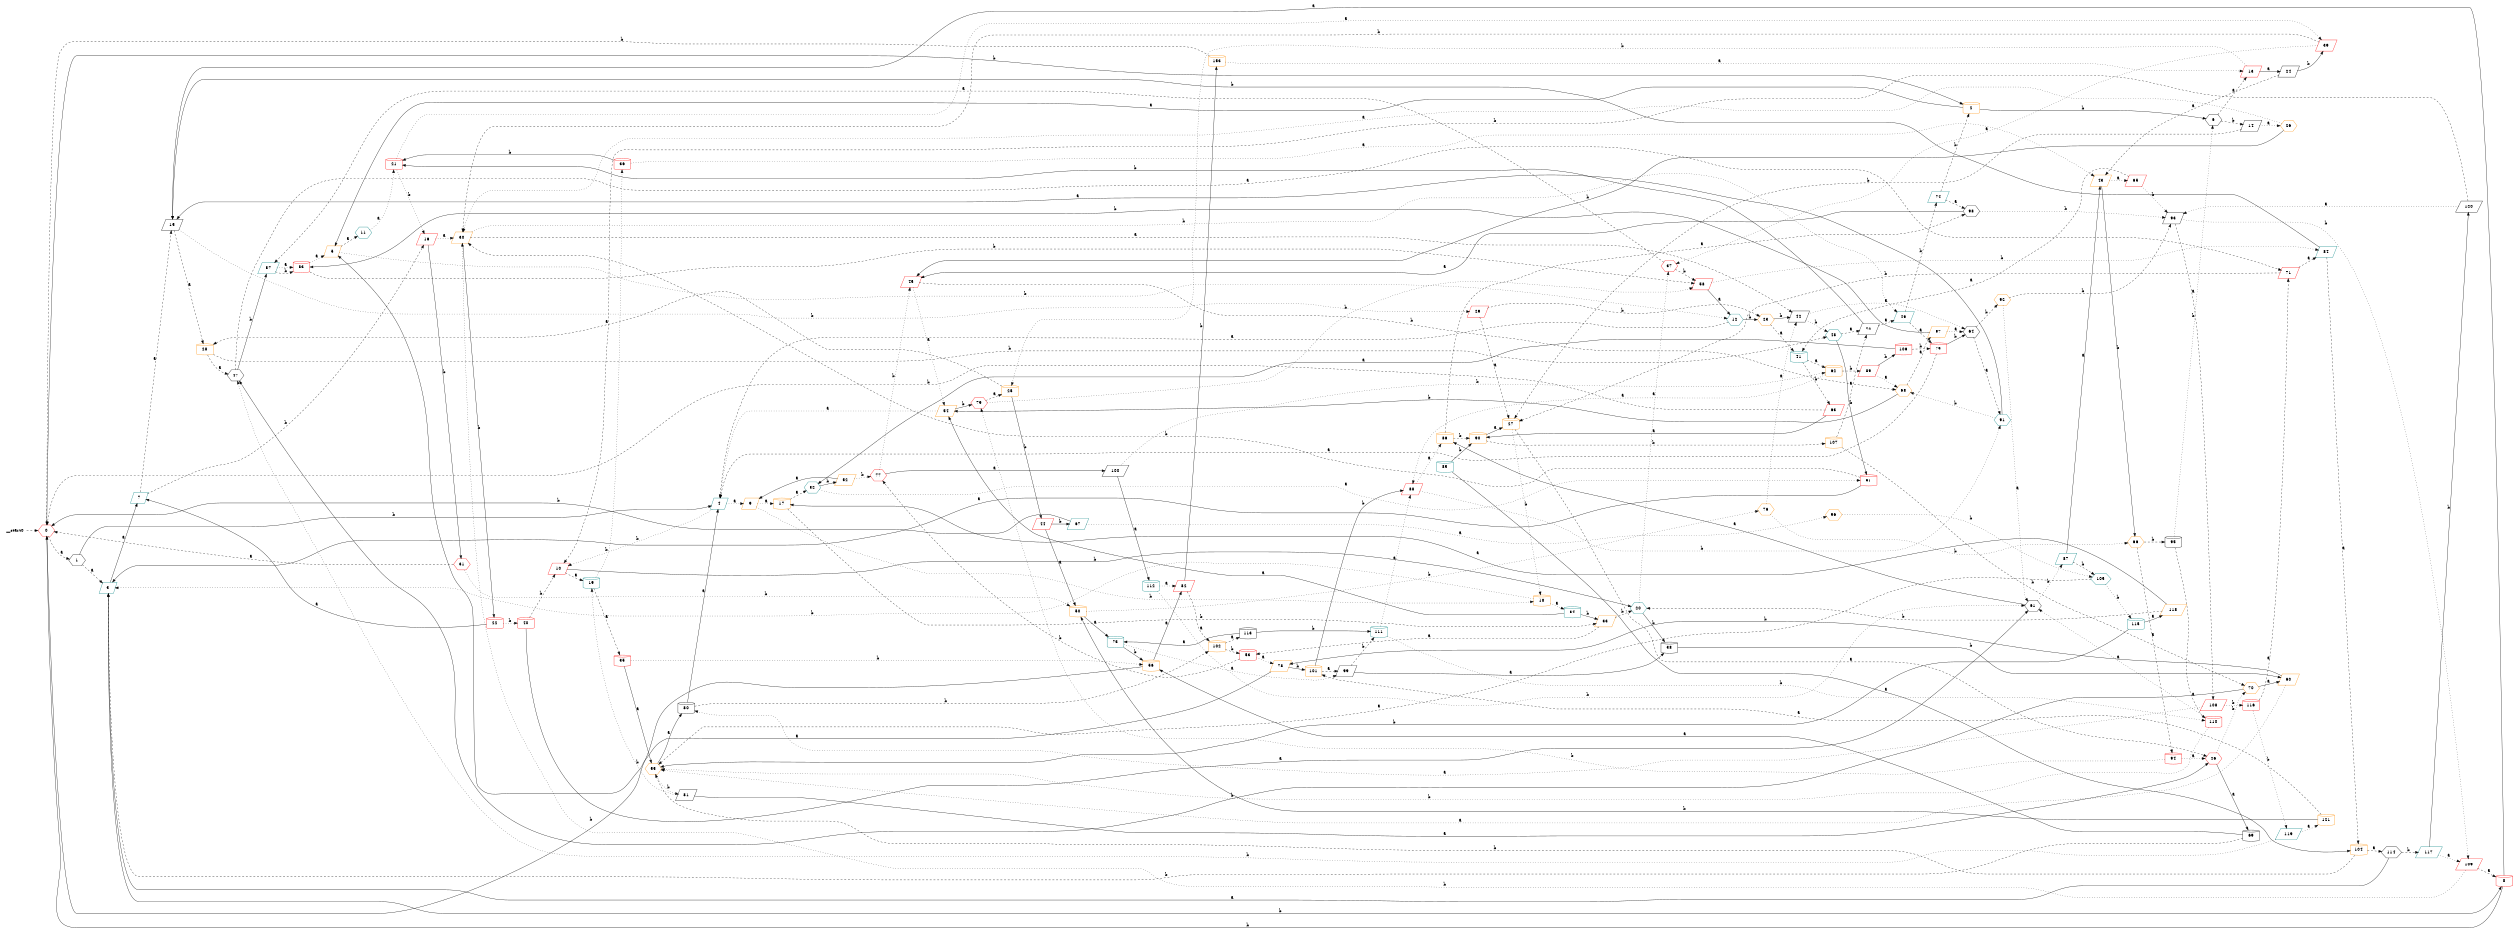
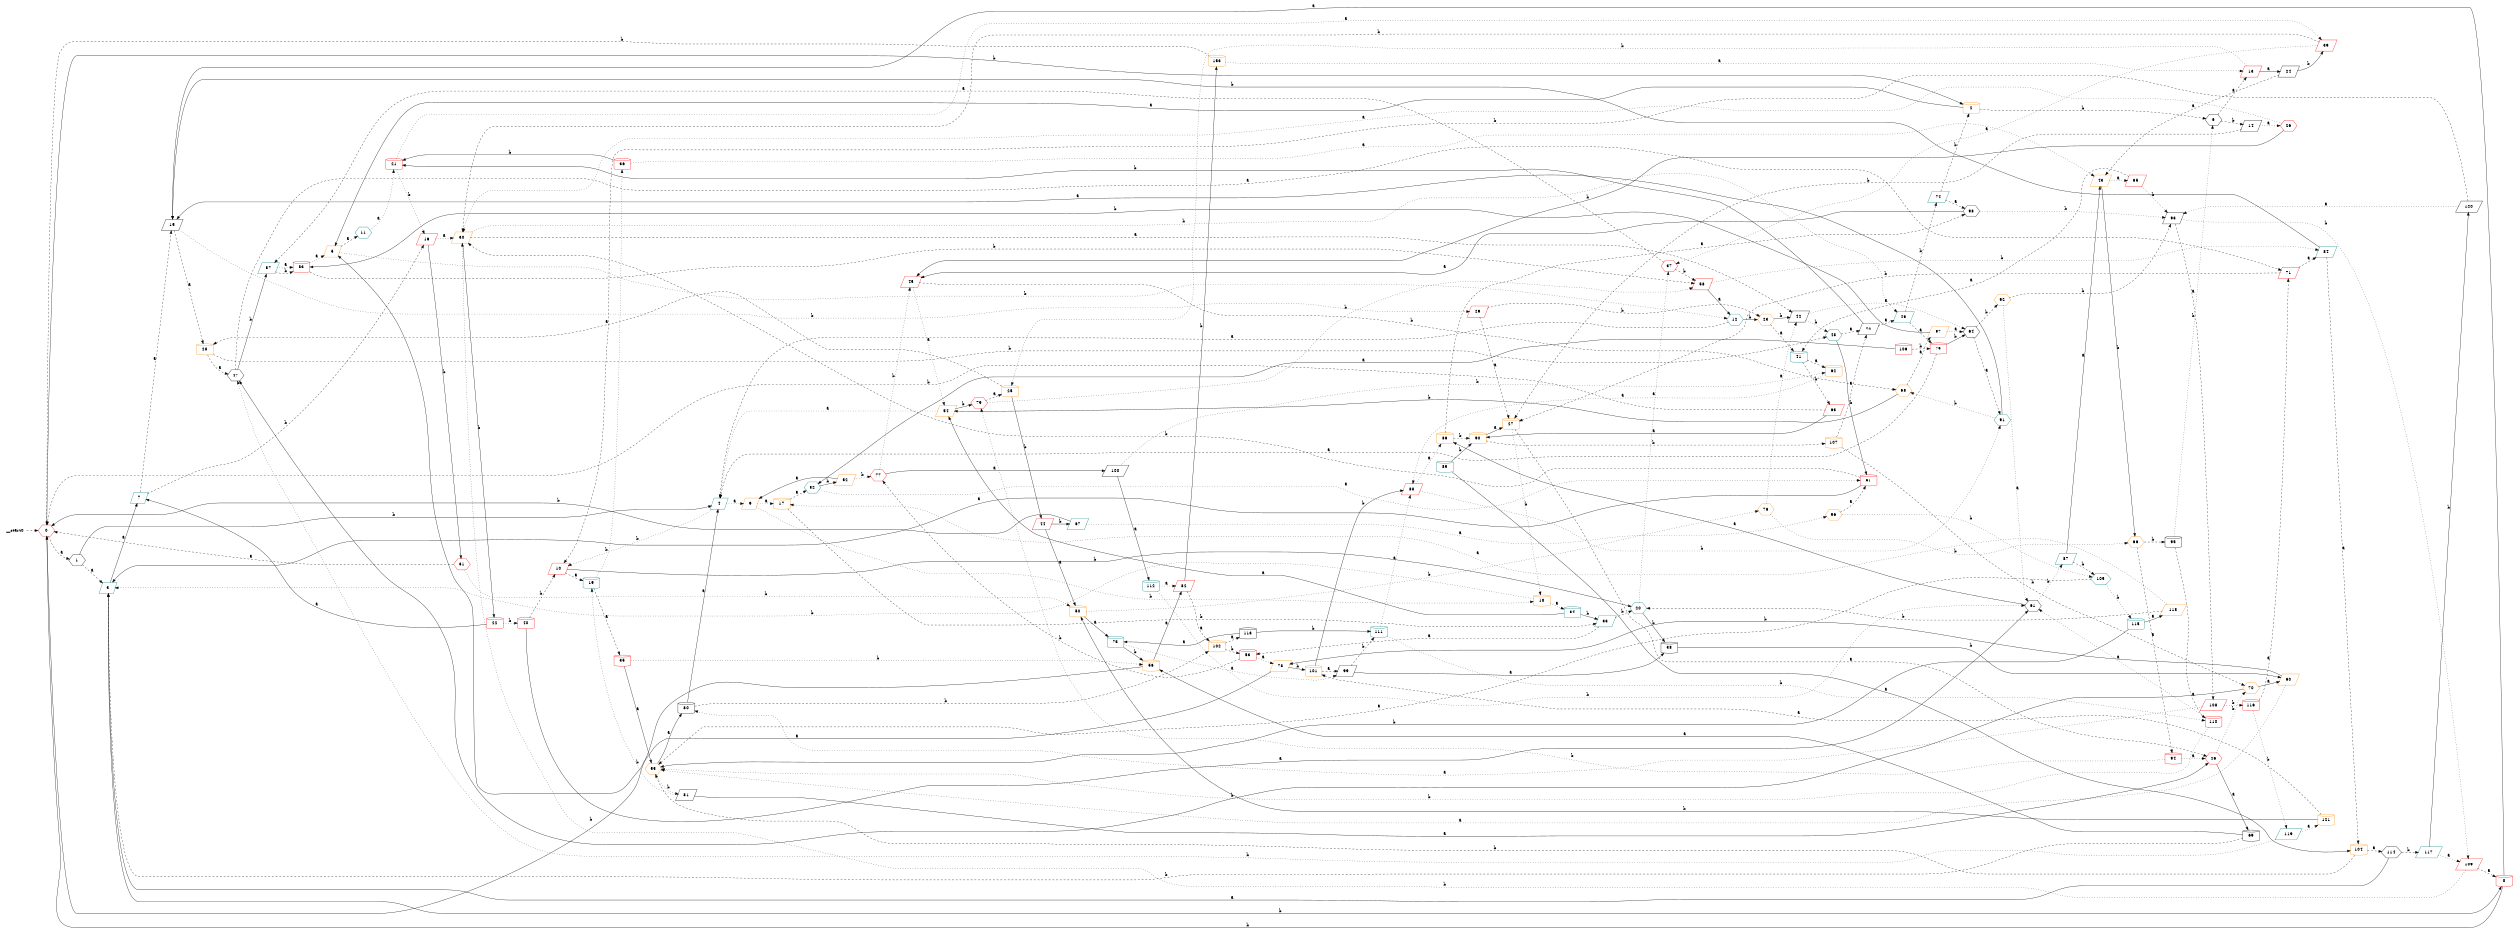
  digraph {
    rankdir=LR
    node [color=darkorange shape=parallelogram]
    edge [style=dashed]
    __start0 [color=black shape=none]
    0 [color=red shape=hexagon]
    1 [color=black shape=hexagon]
    2 [shape=cylinder]
    3 [color=teal]
    4 [color=teal]
    5
    6 [color=black shape=hexagon]
    7 [color=teal]
    8 [color=red shape=cylinder]
    9
    10 [color=red]
    11 [color=teal shape=hexagon]
    12 [color=teal shape=hexagon]
    13 [color=red]
    14 [color=black]
    15 [color=black]
    16 [color=red]
    17 [shape=cylinder]
    18 [shape=cylinder]
    19 [color=teal shape=cylinder]
    20 [color=teal shape=hexagon]
    21 [color=red shape=cylinder]
    23 [shape=hexagon]
    24 [color=black]
    25 [shape=cylinder]
-   26 [shape=hexagon]
+   26 [color=red shape=hexagon]
    27 [shape=cylinder]
    28 [shape=cylinder]
    29 [color=red]
    30
    31 [color=red shape=hexagon]
    32 [color=teal shape=hexagon]
-   33
+   33 [color=teal]
    34 [color=teal shape=cylinder]
    35 [color=red shape=cylinder]
    36 [color=red shape=cylinder]
    37 [color=red shape=hexagon]
    38 [color=black shape=cylinder]
    39 [color=red]
    22 [color=red shape=cylinder]
    40 [color=red shape=cylinder]
    41 [color=teal shape=cylinder]
    42 [color=black]
    43
    44 [color=red]
    45 [color=red]
    46 [color=red shape=hexagon]
    47 [color=black shape=hexagon]
    48 [color=teal shape=hexagon]
    49 [color=teal]
    50 [shape=cylinder]
    51 [color=red shape=cylinder]
    52
    53 [color=red shape=cylinder]
    54
    55 [shape=hexagon]
    56 [shape=cylinder]
    57 [color=teal]
    58 [color=red]
    60
    61 [color=black shape=hexagon]
    62 [shape=cylinder]
    63 [color=red]
    64 [color=black shape=hexagon]
    65 [color=red]
    66 [shape=hexagon]
    67 [color=teal]
    68 [shape=hexagon]
    69 [color=black shape=cylinder]
    70 [shape=hexagon]
    71 [color=red]
    72 [color=black]
    73 [color=red shape=cylinder]
    74 [color=teal]
    75 [color=teal shape=cylinder]
    76 [shape=hexagon]
    77 [color=red shape=hexagon]
    78
    79 [color=red shape=hexagon]
    80 [color=black shape=cylinder]
    81 [color=black]
    82 [color=red]
    83 [color=red shape=cylinder]
    84 [color=teal]
    86 [shape=cylinder]
    87 [color=teal]
    88 [color=red]
-   89 [color=red]
    90 [shape=cylinder]
    91 [color=teal shape=hexagon]
    92 [shape=hexagon]
    93 [color=black]
    94 [color=red shape=cylinder]
    95 [color=black shape=cylinder]
    96 [shape=hexagon]
    97
    98 [color=black shape=hexagon]
    99 [color=black]
    100 [color=black]
    101 [shape=cylinder]
    102 [shape=cylinder]
    n103 [label=153 shape=cylinder]
    104 [shape=cylinder]
    85 [color=teal shape=cylinder]
    105 [color=teal shape=hexagon]
    106 [color=red shape=cylinder]
    107 [shape=cylinder]
    108 [color=red]
    109 [color=red]
    110 [color=red shape=cylinder]
    111 [color=teal shape=cylinder]
    112 [color=teal shape=cylinder]
    113 [color=black shape=cylinder]
    114 [color=black shape=hexagon]
    115 [color=teal shape=cylinder]
    116 [color=red shape=cylinder]
    117 [color=teal]
    118
    119 [color=teal]
    120 [color=black]
    121 [shape=cylinder]
    __start0 -> 0
    0 -> 1 [label=a]
    0 -> 2 [label=b style=solid]
    1 -> 3 [label=a]
    1 -> 4 [label=b style=solid]
    2 -> 5 [label=a style=solid]
-   2 -> 6 [label=b style=solid]
+   2 -> 6 [label=b]
    3 -> 7 [label=a style=solid]
    3 -> 8 [label=b style=solid]
    4 -> 9 [label=a style=dotted]
    4 -> 10 [label=b style=dotted]
    5 -> 11 [label=a]
    5 -> 12 [label=b style=dotted]
    6 -> 13 [label=a]
    6 -> 14 [label=b]
    7 -> 15 [label=a]
    7 -> 16 [label=b]
    8 -> 0 [label=b style=solid]
    8 -> 15 [label=a style=solid]
    9 -> 17 [label=a style=dotted]
    9 -> 18 [label=b style=dotted]
    10 -> 19 [label=a]
    10 -> 20 [label=b style=solid]
    11 -> 21 [label=a style=dotted]
    12 -> 4 [label=a]
    12 -> 23 [label=b style=solid]
    13 -> 24 [label=a style=solid]
    13 -> 25 [label=b style=dotted]
    14 -> 26 [label=a style=dotted]
    14 -> 27 [label=b]
    15 -> 28 [label=a]
    15 -> 29 [label=b style=dotted]
    16 -> 30 [label=a style=dotted]
    16 -> 31 [label=b style=solid]
    17 -> 32 [label=a]
    17 -> 33 [label=b]
    18 -> 3 [label=b style=dotted]
    18 -> 34 [label=a style=dotted]
    19 -> 35 [label=a]
    19 -> 36 [label=b style=dotted]
    20 -> 37 [label=a style=dotted]
    20 -> 38 [label=b style=solid]
    21 -> 16 [label=b style=dotted]
    21 -> 39 [label=a style=dotted]
    23 -> 41 [label=a]
    23 -> 42 [label=b style=solid]
    24 -> 39 [label=b style=solid]
    24 -> 43 [label=a]
    25 -> 28 [label=a]
    25 -> 44 [label=b style=solid]
    26 -> 30 [label=a style=dotted]
    26 -> 45 [label=b style=solid]
    27 -> 18 [label=b style=dotted]
    27 -> 46 [label=a]
    28 -> 47 [label=a]
    28 -> 48 [label=b]
    29 -> 23 [label=b]
    29 -> 27 [label=a]
    30 -> 22 [label=b style=solid]
    30 -> 42 [label=a]
    30 -> 49 [label=b style=dotted]
    31 -> 0 [label=a]
    31 -> 50 [label=b style=dotted]
    32 -> 51 [label=a style=dotted]
    32 -> 52 [label=b style=solid]
    33 -> 20 [label=b]
    33 -> 53 [label=a]
    34 -> 33 [label=b style=solid]
    34 -> 54 [label=a style=solid]
    35 -> 55 [label=a style=solid]
    35 -> 56 [label=b style=dotted]
    36 -> 21 [label=b style=solid]
    36 -> 43 [label=a style=dotted]
    37 -> 57 [label=a]
    37 -> 58 [label=b]
    38 -> 60 [label=b style=solid]
    39 -> 30 [label=b]
    39 -> 37 [label=a style=dotted]
    22 -> 7 [label=a style=solid]
    22 -> 40 [label=b style=dotted]
    40 -> 10 [label=b]
    40 -> 61 [label=a style=solid]
    41 -> 62 [label=a]
    41 -> 63 [label=b]
    42 -> 48 [label=b style=dotted]
    42 -> 64 [label=a style=dotted]
    43 -> 65 [label=a style=dotted]
    43 -> 66 [label=b style=solid]
    44 -> 50 [label=a style=solid]
    44 -> 67 [label=b style=solid]
    45 -> 54 [label=a style=dotted]
    45 -> 68 [label=b]
    46 -> 69 [label=a style=solid]
    46 -> 70 [label=b style=dotted]
    47 -> 57 [label=b style=solid]
    47 -> 71 [label=a]
    48 -> 51 [label=b style=solid]
    48 -> 72 [label=a]
    49 -> 73 [label=a]
    49 -> 74 [label=b]
    50 -> 75 [label=a style=solid]
    50 -> 76 [label=b style=dotted]
    51 -> 3 [label=a style=solid]
    51 -> 30 [label=b]
    52 -> 9 [label=a style=solid]
    52 -> 77 [label=b style=dotted]
    53 -> 77 [label=b]
    53 -> 78 [label=a style=dotted]
    54 -> 4 [label=a style=dotted]
    54 -> 79 [label=b style=solid]
    55 -> 80 [label=a style=solid]
    55 -> 81 [label=b style=dotted]
    56 -> 0 [label=b style=solid]
    56 -> 82 [label=a style=solid]
    57 -> 83 [label=a style=dotted]
    57 -> 83 [label=b]
    58 -> 12 [label=a style=solid]
    58 -> 84 [label=b style=dotted]
    60 -> 55 [label=a style=dotted]
    60 -> 78 [label=b style=solid]
    61 -> 86 [label=a style=solid]
    61 -> 87 [label=b style=dotted]
    62 -> 88 [label=a style=dotted]
-   62 -> 89 [label=b]
    63 -> 0 [label=b]
    63 -> 90 [label=a style=solid]
    64 -> 91 [label=a]
    64 -> 92 [label=b]
    65 -> 41 [label=a]
    65 -> 93 [label=b style=dotted]
    66 -> 94 [label=a]
    66 -> 95 [label=b]
    67 -> 0 [label=b style=solid]
    67 -> 96 [label=a style=dotted]
    68 -> 54 [label=b style=solid]
    68 -> 97 [label=a]
    69 -> 3 [label=b]
    69 -> 56 [label=a style=solid]
    70 -> 47 [label=b style=solid]
    70 -> 60 [label=a style=solid]
    71 -> 27 [label=b]
    71 -> 84 [label=a]
    72 -> 21 [label=b style=solid]
    72 -> 49 [label=a]
    73 -> 4 [label=a]
    73 -> 64 [label=b style=solid]
    74 -> 2 [label=b]
    74 -> 98 [label=a]
    75 -> 56 [label=b style=solid]
    75 -> 99 [label=a style=dotted]
    76 -> 42 [label=a style=dotted]
    76 -> 66 [label=b style=dotted]
    77 -> 45 [label=b style=dotted]
    77 -> 100 [label=a style=solid]
    78 -> 5 [label=a style=solid]
    78 -> 101 [label=b style=solid]
    79 -> 25 [label=a]
    79 -> 58 [label=b style=dotted]
    80 -> 4 [label=a style=solid]
    80 -> 102 [label=b]
    81 -> 19 [label=b style=dotted]
    81 -> 46 [label=a style=solid]
    82 -> 102 [label=a]
    82 -> n103 [label=b style=solid]
    83 -> 5 [label=a style=dotted]
    83 -> 58 [label=b]
    84 -> 15 [label=b style=solid]
    84 -> 104 [label=a]
    86 -> 90 [label=b]
    86 -> 98 [label=a]
    87 -> 43 [label=a style=solid]
    87 -> 105 [label=b]
    88 -> 86 [label=a style=dotted]
    88 -> 91 [label=b style=dotted]
-   89 -> 68 [label=a style=dotted]
-   89 -> 106 [label=b style=solid]
    90 -> 27 [label=a style=solid]
    90 -> 107 [label=b]
    91 -> 15 [label=a style=solid]
    91 -> 68 [label=b style=dotted]
    92 -> 61 [label=a style=dotted]
    92 -> 93 [label=b]
    93 -> 108 [label=a]
    93 -> 109 [label=b style=dotted]
    94 -> 46 [label=a style=dotted]
    94 -> 79 [label=b style=dotted]
    95 -> 6 [label=b style=dotted]
    95 -> 110 [label=a]
+   96 -> 51 [label=a]
    96 -> 105 [label=b style=dotted]
    97 -> 64 [label=a style=dotted]
    97 -> 83 [label=b style=solid]
    98 -> 45 [label=a style=solid]
    98 -> 93 [label=b style=dotted]
    99 -> 38 [label=a style=solid]
    99 -> 111 [label=b]
    100 -> 62 [label=b style=dotted]
    100 -> 112 [label=a style=solid]
    101 -> 88 [label=b style=solid]
    101 -> 99 [label=a]
    102 -> 53 [label=b]
    102 -> 113 [label=a]
    n103 -> 0 [label=b]
    n103 -> 13 [label=a style=dotted]
    104 -> 55 [label=b]
    104 -> 114 [label=a]
    85 -> 90 [label=b style=solid]
    85 -> 104 [label=a style=solid]
    105 -> 55 [label=a]
    105 -> 115 [label=b style=dotted]
    106 -> 32 [label=a style=solid]
    106 -> 73 [label=b]
    107 -> 70 [label=b]
    107 -> 72 [label=a]
    108 -> 80 [label=a style=dotted]
    108 -> 116 [label=b style=dotted]
    109 -> 8 [label=a]
    109 -> 30 [label=b style=dotted]
    110 -> 55 [label=b style=dotted]
    110 -> 61 [label=a style=dotted]
    111 -> 88 [label=a style=dotted]
    111 -> 110 [label=b style=dotted]
    112 -> 61 [label=b style=dotted]
    112 -> 82 [label=a style=dotted]
    113 -> 75 [label=a style=solid]
    113 -> 111 [label=b style=solid]
    114 -> 3 [label=a style=solid]
    114 -> 117 [label=b]
    115 -> 55 [label=b style=solid]
    115 -> 118 [label=a style=solid]
    116 -> 71 [label=a]
    116 -> 119 [label=b style=dotted]
    117 -> 109 [label=a style=dotted]
    117 -> 120 [label=b style=solid]
-   118 -> 17 [label=a style=solid]
+   118 -> 17 [label=a style=dotted]
    118 -> 20 [label=b]
    119 -> 47 [label=b style=dotted]
    119 -> 121 [label=a style=dotted]
    120 -> 10 [label=b]
    120 -> 93 [label=a style=dotted]
    121 -> 50 [label=b style=solid]
    121 -> 101 [label=a]
  }
